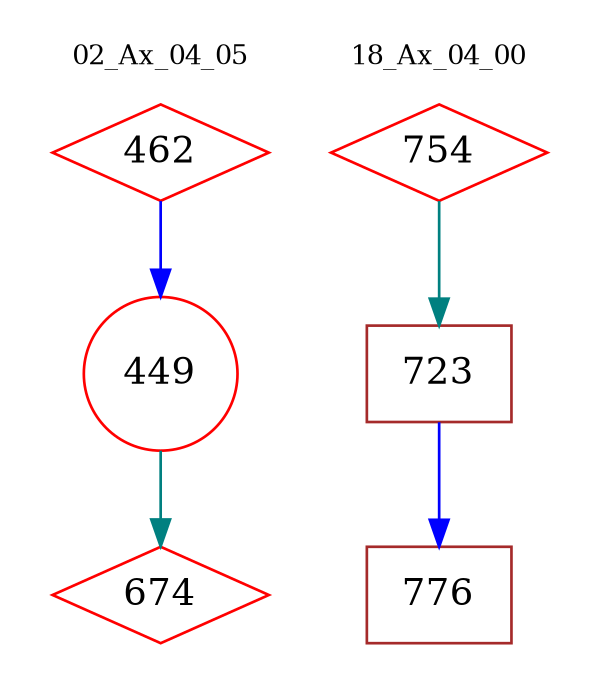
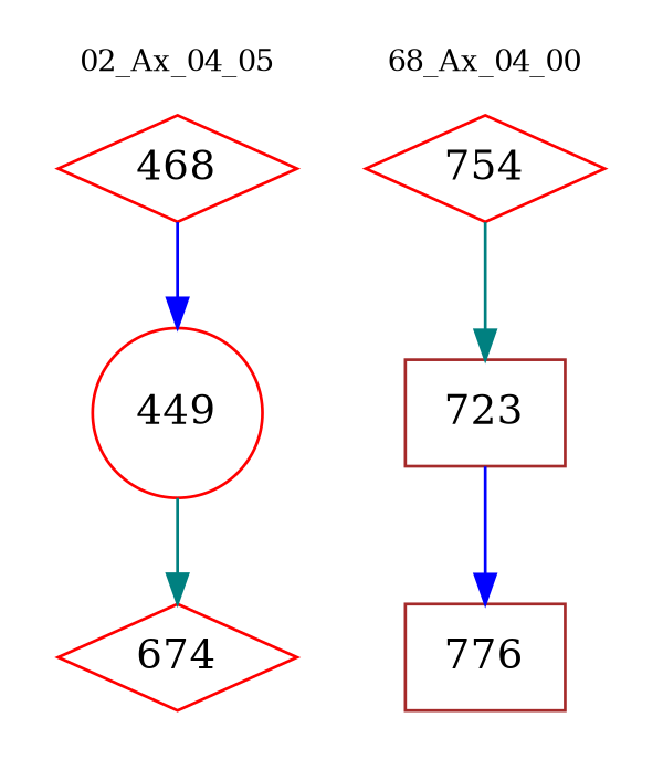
  digraph {
    node [color=red shape=diamond]
    edge [color=blue]
-   n1 [label=462]
+   n1 [label=468]
    n2 [label=449 shape=circle]
    n3 [label=674]
    n4 [label=754]
    n5 [color=brown label=723 shape=box]
    n6 [color=brown label=776 shape=box]
    subgraph cluster_1 {
      color=white
      fontsize=10
      label="02_Ax_04_05"
      n1
      n2
      n3
    }
    subgraph cluster_2 {
      color=white
      fontsize=10
-     label="18_Ax_04_00"
+     label="68_Ax_04_00"
      n4
      n5
      n6
    }
    n1 -> n2
    n2 -> n3 [color=teal]
    n4 -> n5 [color=teal]
    n5 -> n6
  }
